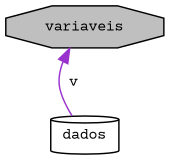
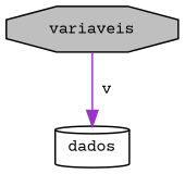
  digraph {
    fontname="Courier Prime"
    node [color=black fontname="Courier Prime" fontsize=10 style=filled]
    n1 [fillcolor=grey75 fontcolor=black height=0.2 label=variaveis shape=octagon width=0.4]
    n2 [fillcolor=white height=0.2 label=dados shape=cylinder width=0.4]
-   n1 -> n2 [color=darkorchid3 dir=back fontname="Courier Prime" fontsize=10 label=" v" labelfontname=Helvetica labelfontsize=10 style=solid]
+   n2 -> n1 [color=darkorchid3 dir=back fontname="Courier Prime" fontsize=10 label=" v" labelfontname=Helvetica labelfontsize=10 style=solid]
  }
